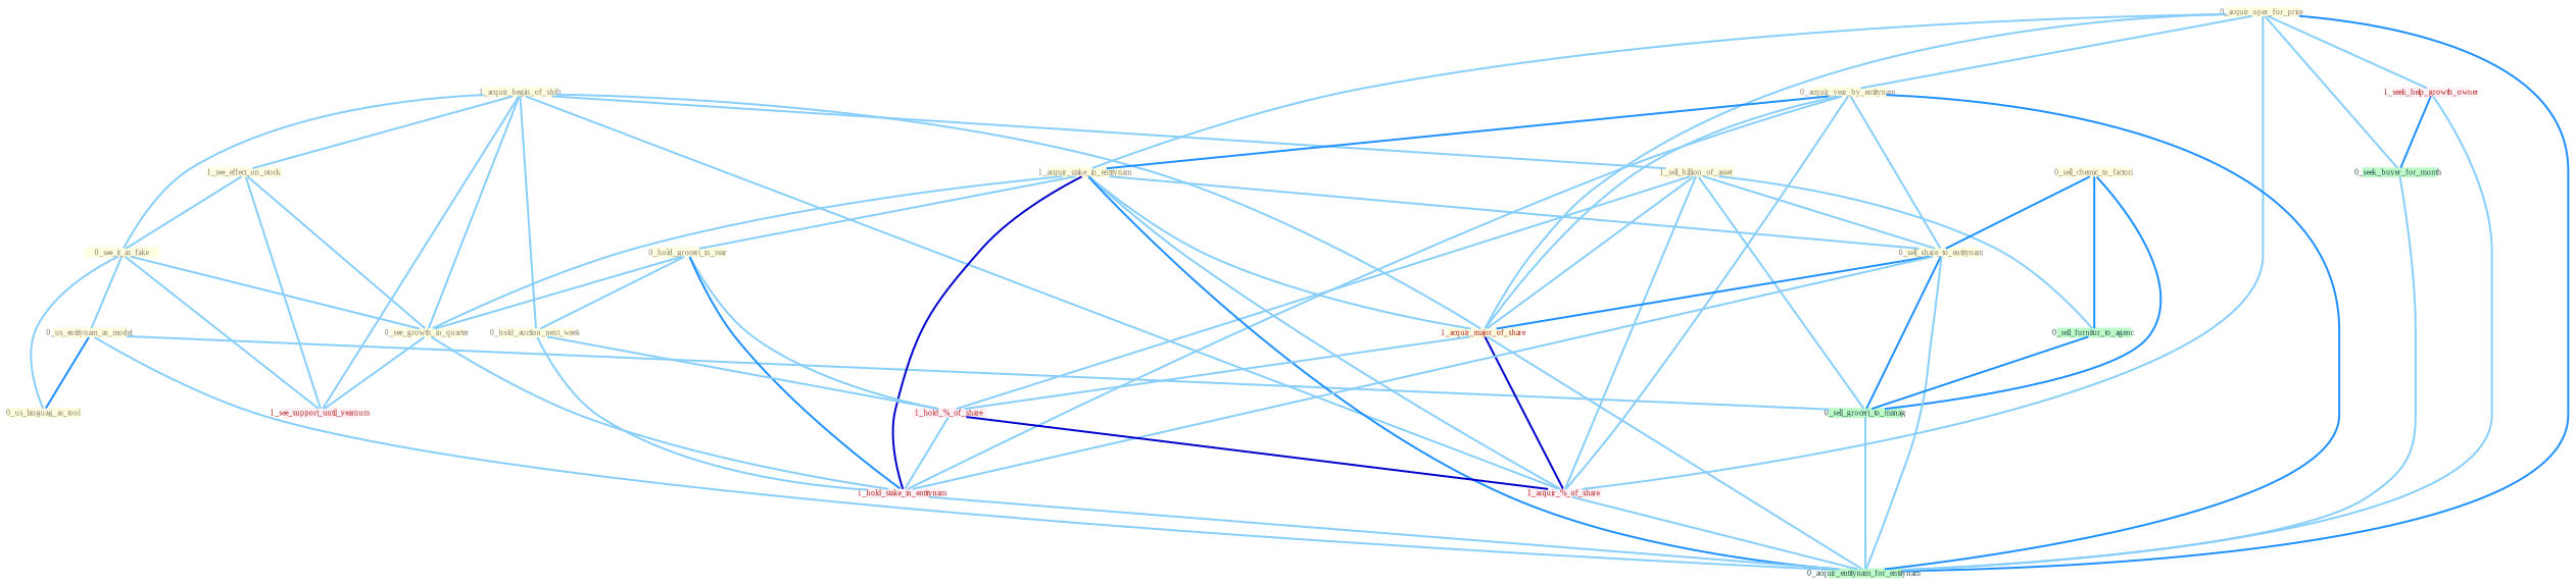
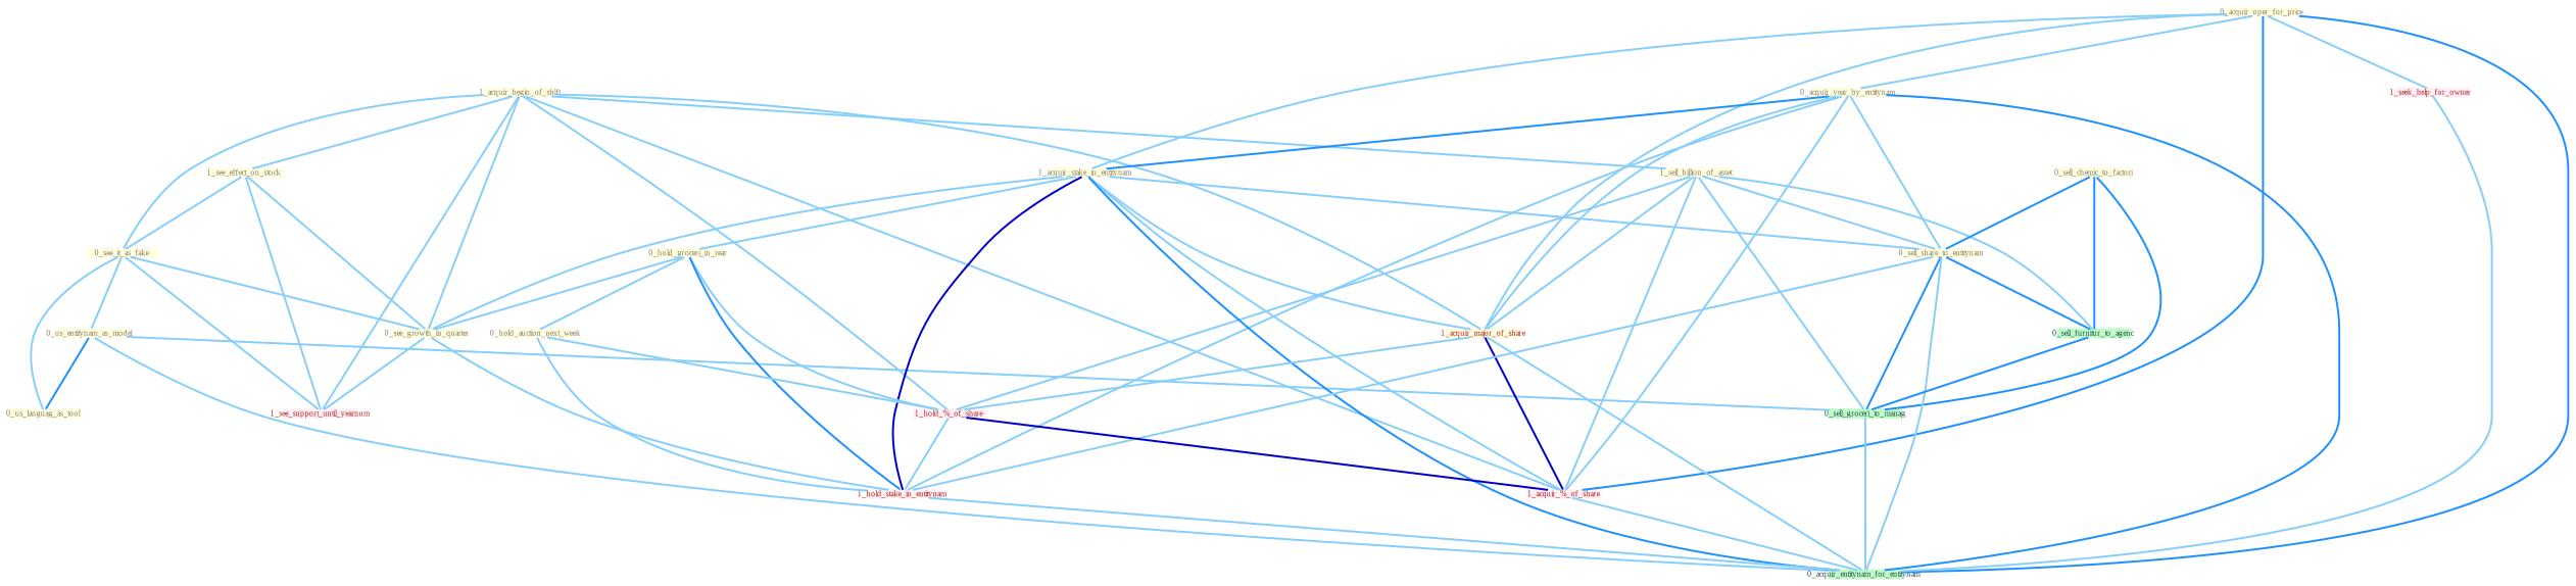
  graph {
    fontname="Liberation Serif"
    node [color="#ffffe0" fixedsize=true fontcolor="#8b7d6b" fontname="Liberation Serif" fontsize=4 shape=polygon style=filled]
    edge [color="#87cefa" fontname="Liberation Serif" w=1]
    n1 [height=.06 label="1_acquir_begin_of_shift" width=.5]
    "1_sell_billion_of_asset " [height=.06 width=.5]
    "1_see_effect_on_stock " [height=.06 width=.5]
    "0_see_it_as_fake " [height=.06 width=.5]
    "0_acquir_oper_for_price " [height=.06 width=.5]
    "0_acquir_year_by_entitynam " [height=.06 width=.5]
    "0_us_entitynam_as_model " [height=.06 width=.5]
    "1_acquir_stake_in_entitynam " [height=.06 width=.5]
    "0_hold_groceri_in_rear " [height=.06 width=.5]
    "0_hold_auction_next_week " [height=.06 width=.5]
    "0_us_languag_as_tool " [height=.06 width=.5]
    "1_acquir_major_of_share " [fontcolor="#b22222" height=.06 width=.5]
    "0_see_growth_in_quarter " [height=.06 width=.5]
    "0_sell_chemic_to_factori " [height=.06 width=.5]
    "0_sell_share_to_entitynam " [height=.06 width=.5]
    "1_hold_%_of_share " [color="#fff0f5" fontcolor="#b22222" height=.06 width=.5]
    "1_hold_stake_in_entitynam " [color="#fff0f5" fontcolor="#b22222" height=.06 width=.5]
-   "1_seek_help_for_owner " [color="#fff0f5" fontcolor="#b22222" height=.06 width=.5 label="1_seek_help_growth_owner"]
+   "1_seek_help_for_owner " [color="#fff0f5" fontcolor="#b22222" height=.06 width=.5]
    "1_acquir_%_of_share " [color="#fff0f5" fontcolor="#b22222" height=.06 width=.5]
    "1_see_support_until_yearnum " [color="#fff0f5" fontcolor="#b22222" height=.06 width=.5]
    "0_sell_furnitur_to_agenc " [color="#BDFCC9" fontcolor="#2f4f4f" height=.06 width=.5]
    n22 [color="#BDFCC9" fontcolor="#2f4f4f" height=.06 label="0_sell_groceri_to_manag" width=.5]
-   "0_seek_buyer_for_month " [color="#BDFCC9" fontcolor="#2f4f4f" height=.06 width=.5]
    "0_acquir_entitynam_for_entitynam " [color="#BDFCC9" fontcolor="#2f4f4f" height=.06 width=.5]
    subgraph sub_1 {
      n1
      "1_sell_billion_of_asset "
      "1_see_effect_on_stock "
      "0_see_it_as_fake "
      "0_acquir_oper_for_price "
      "0_acquir_year_by_entitynam "
      "0_us_entitynam_as_model "
      "1_acquir_stake_in_entitynam "
      "0_hold_groceri_in_rear "
      "0_hold_auction_next_week "
      "0_us_languag_as_tool "
      "1_acquir_major_of_share "
      "0_see_growth_in_quarter "
      "0_sell_chemic_to_factori "
      "0_sell_share_to_entitynam "
    }
    subgraph sub_2 {
      "1_hold_%_of_share "
      "1_hold_stake_in_entitynam "
      "1_seek_help_for_owner "
      "1_acquir_%_of_share "
      "1_see_support_until_yearnum "
    }
    n1 -- "1_sell_billion_of_asset "
    n1 -- "1_see_effect_on_stock "
    n1 -- "0_see_it_as_fake "
    n1 -- "1_acquir_major_of_share "
    n1 -- "0_see_growth_in_quarter "
-   n1 -- "0_hold_auction_next_week "
+   n1 -- "1_hold_%_of_share "
    n1 -- "1_acquir_%_of_share "
    n1 -- "1_see_support_until_yearnum "
    "1_sell_billion_of_asset " -- "1_acquir_major_of_share "
    "1_sell_billion_of_asset " -- "0_sell_share_to_entitynam "
    "1_sell_billion_of_asset " -- "1_hold_%_of_share "
    "1_sell_billion_of_asset " -- "1_acquir_%_of_share "
    "1_sell_billion_of_asset " -- "0_sell_furnitur_to_agenc "
    "1_sell_billion_of_asset " -- n22
    "1_see_effect_on_stock " -- "0_see_it_as_fake "
    "1_see_effect_on_stock " -- "0_see_growth_in_quarter "
    "1_see_effect_on_stock " -- "1_see_support_until_yearnum "
    "0_see_it_as_fake " -- "0_us_entitynam_as_model "
    "0_see_it_as_fake " -- "0_us_languag_as_tool "
    "0_see_it_as_fake " -- "0_see_growth_in_quarter "
    "0_see_it_as_fake " -- "1_see_support_until_yearnum "
    "0_acquir_oper_for_price " -- "0_acquir_year_by_entitynam "
    "0_acquir_oper_for_price " -- "1_acquir_stake_in_entitynam "
    "0_acquir_oper_for_price " -- "1_acquir_major_of_share "
    "0_acquir_oper_for_price " -- "1_seek_help_for_owner "
-   "0_acquir_oper_for_price " -- "1_acquir_%_of_share "
-   "0_acquir_oper_for_price " -- "0_seek_buyer_for_month "
+   "0_acquir_oper_for_price " -- "1_acquir_%_of_share " [color="#1e90ff"]
    "0_acquir_oper_for_price " -- "0_acquir_entitynam_for_entitynam " [color="#1e90ff" w=2]
    "0_acquir_year_by_entitynam " -- "1_acquir_stake_in_entitynam " [color="#1e90ff" w=2]
    "0_acquir_year_by_entitynam " -- "1_acquir_major_of_share "
    "0_acquir_year_by_entitynam " -- "0_sell_share_to_entitynam "
    "0_acquir_year_by_entitynam " -- "1_hold_stake_in_entitynam "
    "0_acquir_year_by_entitynam " -- "1_acquir_%_of_share "
    "0_acquir_year_by_entitynam " -- "0_acquir_entitynam_for_entitynam " [color="#1e90ff" w=2]
    "0_us_entitynam_as_model " -- "0_us_languag_as_tool " [color="#1e90ff" w=2]
    "0_us_entitynam_as_model " -- n22
    "0_us_entitynam_as_model " -- "0_acquir_entitynam_for_entitynam "
    "1_acquir_stake_in_entitynam " -- "0_hold_groceri_in_rear "
    "1_acquir_stake_in_entitynam " -- "1_acquir_major_of_share "
    "1_acquir_stake_in_entitynam " -- "0_see_growth_in_quarter "
    "1_acquir_stake_in_entitynam " -- "0_sell_share_to_entitynam "
    "1_acquir_stake_in_entitynam " -- "1_hold_stake_in_entitynam " [color="#0000cd" w=3]
    "1_acquir_stake_in_entitynam " -- "1_acquir_%_of_share "
    "1_acquir_stake_in_entitynam " -- "0_acquir_entitynam_for_entitynam " [color="#1e90ff" w=2]
    "0_hold_groceri_in_rear " -- "0_hold_auction_next_week "
    "0_hold_groceri_in_rear " -- "0_see_growth_in_quarter "
    "0_hold_groceri_in_rear " -- "1_hold_%_of_share "
    "0_hold_groceri_in_rear " -- "1_hold_stake_in_entitynam " [color="#1e90ff" w=2]
    "0_hold_auction_next_week " -- "1_hold_%_of_share "
    "0_hold_auction_next_week " -- "1_hold_stake_in_entitynam "
    "1_acquir_major_of_share " -- "1_hold_%_of_share " [w=2]
    "1_acquir_major_of_share " -- "1_acquir_%_of_share " [color="#0000cd" w=3]
    "1_acquir_major_of_share " -- "0_acquir_entitynam_for_entitynam "
    "0_see_growth_in_quarter " -- "1_hold_stake_in_entitynam "
    "0_see_growth_in_quarter " -- "1_see_support_until_yearnum "
    "0_sell_chemic_to_factori " -- "0_sell_share_to_entitynam " [color="#1e90ff" w=2]
    "0_sell_chemic_to_factori " -- "0_sell_furnitur_to_agenc " [color="#1e90ff" w=2]
    "0_sell_chemic_to_factori " -- n22 [color="#1e90ff" w=2]
    "0_sell_share_to_entitynam " -- "1_hold_stake_in_entitynam "
-   "0_sell_share_to_entitynam " -- "1_acquir_major_of_share " [color="#1e90ff" w=2]
+   "0_sell_share_to_entitynam " -- "0_sell_furnitur_to_agenc " [color="#1e90ff" w=2]
    "0_sell_share_to_entitynam " -- n22 [color="#1e90ff" w=2]
    "0_sell_share_to_entitynam " -- "0_acquir_entitynam_for_entitynam "
    "1_hold_%_of_share " -- "1_hold_stake_in_entitynam "
    "1_hold_%_of_share " -- "1_acquir_%_of_share " [color="#0000cd" w=3]
    "1_hold_stake_in_entitynam " -- "0_acquir_entitynam_for_entitynam "
-   "1_seek_help_for_owner " -- "0_seek_buyer_for_month " [color="#1e90ff" w=2]
    "1_seek_help_for_owner " -- "0_acquir_entitynam_for_entitynam "
    "1_acquir_%_of_share " -- "0_acquir_entitynam_for_entitynam "
    "0_sell_furnitur_to_agenc " -- n22 [color="#1e90ff" w=2]
    n22 -- "0_acquir_entitynam_for_entitynam "
-   "0_seek_buyer_for_month " -- "0_acquir_entitynam_for_entitynam "
  }
